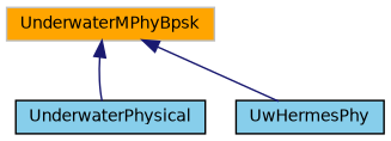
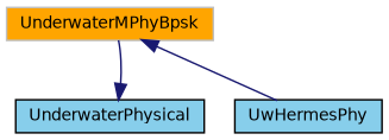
  digraph {
    node [color=black fillcolor=skyblue fontname=Helvetica fontsize=10 shape=record style=filled]
    edge [color=midnightblue dir=back fontname=Helvetica fontsize=10 labelfontname=Helvetica labelfontsize=10 style=solid]
    n1 [fontcolor=black height=0.2 label=UwHermesPhy width=0.4]
    n2 [height=0.2 label=UnderwaterPhysical width=0.4]
    n3 [color=grey75 fillcolor=orange height=0.2 label=UnderwaterMPhyBpsk width=0.4]
    n3 -> n1
-   n3 -> n2
+   n2 -> n3
  }
